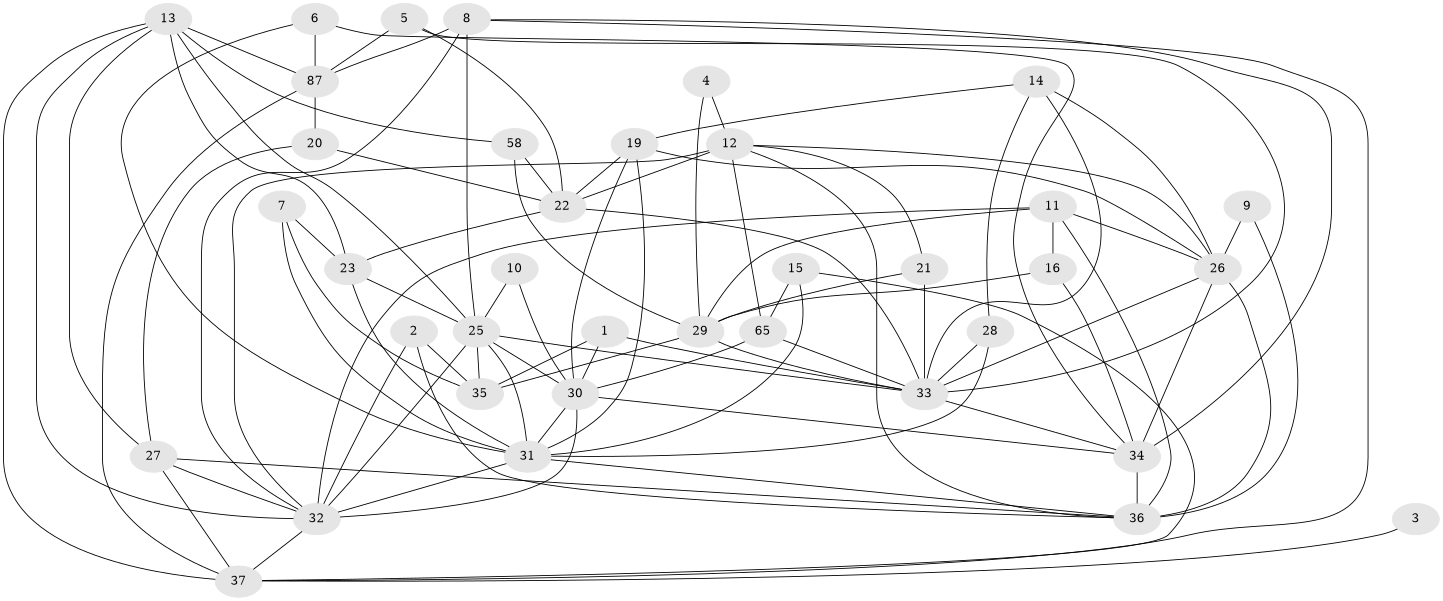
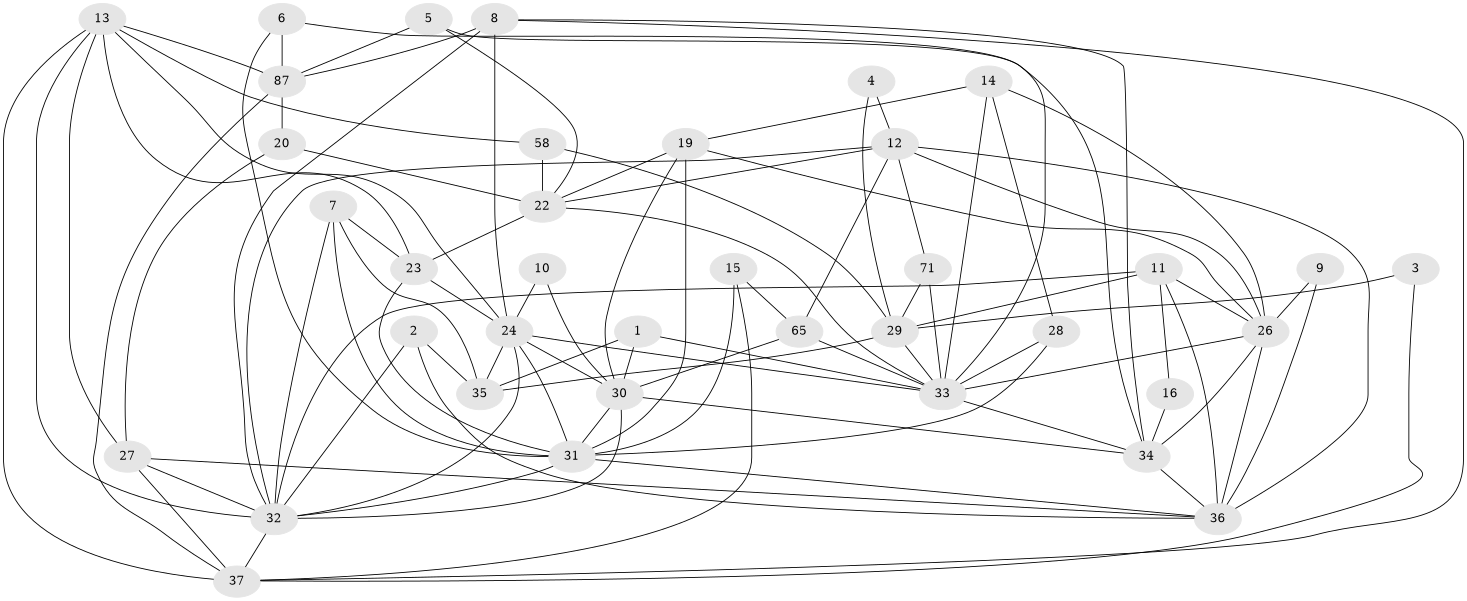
  graph {
    node [color=gray90 style=filled]
    edge [weight=1.0]
    1
    30
    33
    35
    22
    23
    32
    31
    34
    2
    36
    37
    3
    29
    4
    12
    26
-   21
+   21 [label=71]
    n19 [label=65]
    5
    n21 [label=87]
    20
    6
    7
-   24 [label=25]
+   24
    8
    27
    9
    10
    11
    16
    13
    n33 [label=58]
    14
    19
    28
    15
    1 -- 30
    1 -- 33
    1 -- 35
    30 -- 32
    30 -- 31
    30 -- 34
    33 -- 34
    22 -- 33
    22 -- 23
    23 -- 31
    23 -- 24
    32 -- 37
    31 -- 32 [weight=2.0]
    31 -- 36
    34 -- 36
    2 -- 35
    2 -- 32 [weight=2.0]
    2 -- 36
    3 -- 37
-   16 -- 29
+   3 -- 29
    29 -- 33
    29 -- 35
    4 -- 29
    4 -- 12
    12 -- 22
    12 -- 32
    12 -- 36
    12 -- 26
    12 -- 21
    12 -- n19
    26 -- 33
    26 -- 34
    26 -- 36
    21 -- 33
    21 -- 29
    n19 -- 30
    n19 -- 33 [weight=2.0]
    5 -- 33
    5 -- 22
    5 -- n21
    n21 -- 37 [weight=2.0]
    n21 -- 20
    20 -- 22
    20 -- 27
    6 -- 31
    6 -- 34
    6 -- n21
    7 -- 35
    7 -- 23
+   7 -- 32
    7 -- 31 [weight=2.0]
    24 -- 30
    24 -- 33
    24 -- 35
    24 -- 32
    24 -- 31
    8 -- 32
    8 -- 34
    8 -- 37
    8 -- n21
    8 -- 24 [weight=2.0]
    27 -- 32
    27 -- 36
    27 -- 37
    9 -- 36
    9 -- 26
    10 -- 30
    10 -- 24
    11 -- 32
    11 -- 36 [weight=2.0]
    11 -- 29
    11 -- 26
    11 -- 16 [weight=2.0]
    16 -- 34 [weight=2.0]
    13 -- 23
    13 -- 32
    13 -- 37
    13 -- n21
    13 -- 24
    13 -- 27
    13 -- n33
    n33 -- 22
    n33 -- 29
    14 -- 33
    14 -- 26
    14 -- 19
    14 -- 28
    19 -- 30
    19 -- 22
    19 -- 31
    19 -- 26
    28 -- 33 [weight=2.0]
    28 -- 31 [weight=2.0]
    15 -- 31
    15 -- 37
    15 -- n19
  }
